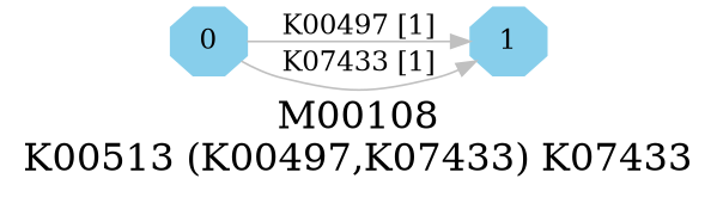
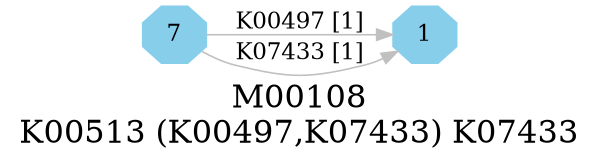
  digraph {
    fontsize=20
    label="M00108\nK00513 (K00497,K07433) K07433"
    rankdir=LR
    node [color=skyblue shape=octagon style=filled]
    edge [color=grey]
-   0 [height=.3 width=.3]
+   0 [height=.3 width=.3 label=7]
    1 [height=.3 width=.3]
    subgraph sub_1 {
      0
      1
    }
    0 -> 1 [label="K00497 [1]"]
    0 -> 1 [label="K07433 [1]"]
  }
